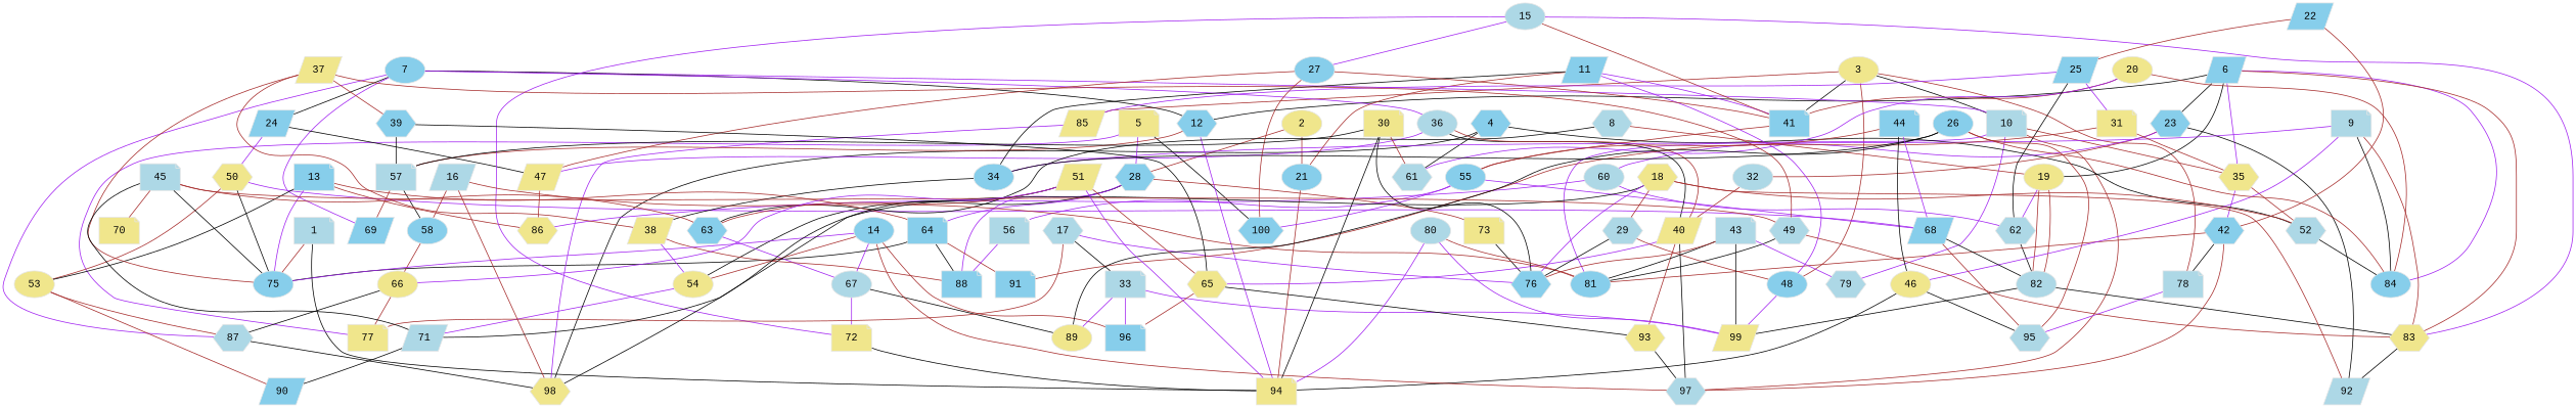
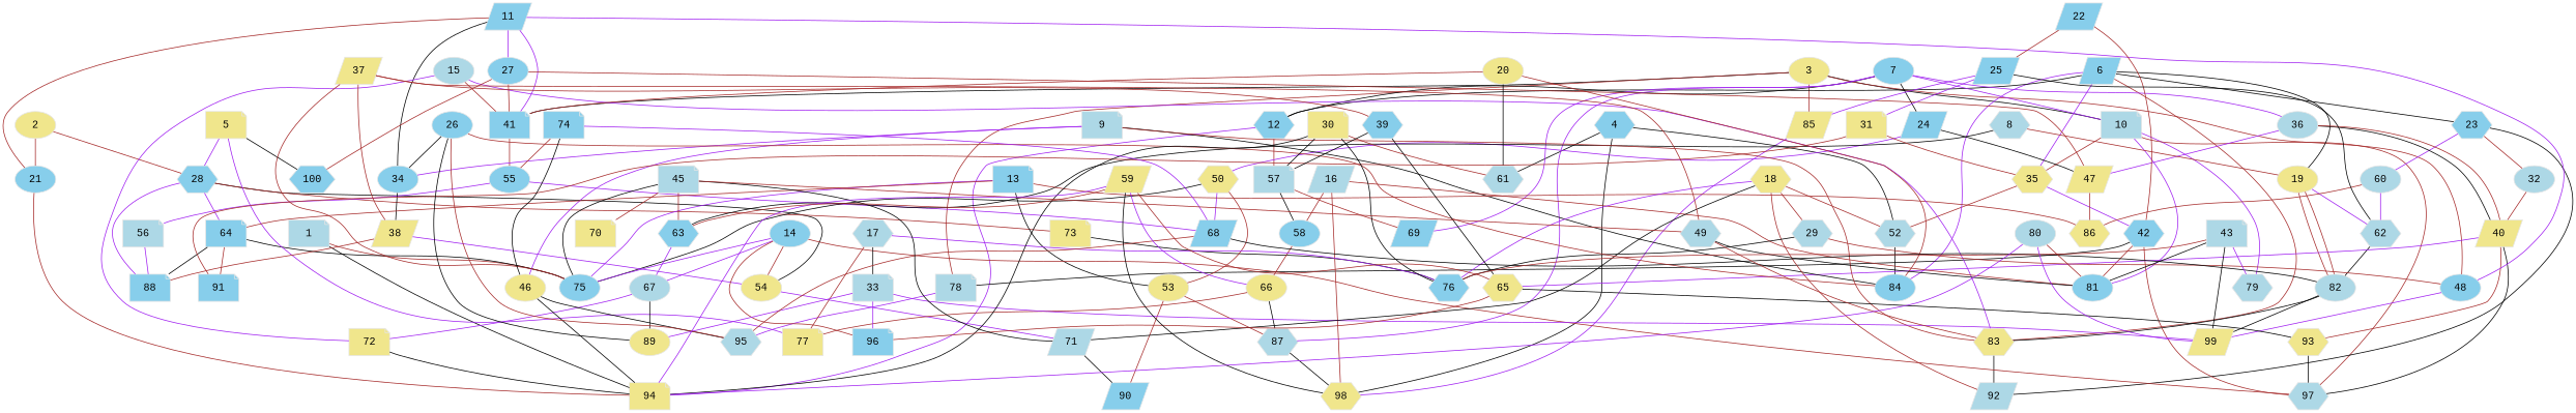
  graph {
    fontname="Liberation Mono"
    node [color=gray90 fillcolor=skyblue fontname="Liberation Mono" shape=ellipse style=filled]
    edge [color=brown fontname="Liberation Mono"]
    1 [fillcolor=lightblue shape=note]
    75
    94 [fillcolor=khaki shape=note]
    2 [fillcolor=khaki]
    21
    28 [shape=hexagon]
    64 [shape=note]
    54 [fillcolor=khaki]
    73 [fillcolor=khaki shape=note]
    88 [shape=note]
    3 [fillcolor=khaki]
    10 [fillcolor=lightblue shape=note]
    41 [shape=note]
    48
    78 [fillcolor=lightblue shape=note]
    85 [fillcolor=khaki shape=parallelogram]
    35 [fillcolor=khaki shape=hexagon]
    79 [fillcolor=lightblue shape=hexagon]
    81
    97 [fillcolor=lightblue shape=hexagon]
    55
    99 [fillcolor=khaki shape=parallelogram]
    95 [fillcolor=lightblue shape=hexagon]
    98 [fillcolor=khaki shape=hexagon]
    4 [shape=hexagon]
    52 [fillcolor=lightblue shape=hexagon]
    61 [fillcolor=lightblue shape=hexagon]
    84
    5 [fillcolor=khaki shape=note]
    77 [fillcolor=khaki shape=note]
    100 [shape=hexagon]
    89 [fillcolor=khaki]
    6 [shape=parallelogram]
    12 [shape=hexagon]
    19 [fillcolor=khaki]
    23 [shape=hexagon]
    83 [fillcolor=khaki shape=hexagon]
    57 [fillcolor=lightblue shape=note]
    62 [fillcolor=lightblue shape=hexagon]
    82 [fillcolor=lightblue]
    92 [fillcolor=lightblue shape=parallelogram]
    32 [fillcolor=lightblue]
    60 [fillcolor=lightblue]
    42 [shape=hexagon]
    7
    24 [shape=parallelogram]
    36 [fillcolor=lightblue]
    69 [shape=parallelogram]
    87 [fillcolor=lightblue shape=hexagon]
    47 [fillcolor=khaki shape=parallelogram]
    50 [fillcolor=khaki shape=hexagon]
    40 [fillcolor=khaki shape=parallelogram]
    8 [fillcolor=lightblue shape=hexagon]
    63 [shape=hexagon]
    67 [fillcolor=lightblue]
    9 [fillcolor=lightblue shape=note]
    34
    46 [fillcolor=khaki]
    38 [fillcolor=khaki shape=parallelogram]
    11 [shape=parallelogram]
    58
    13 [shape=note]
    53 [fillcolor=khaki]
    86 [fillcolor=khaki shape=hexagon]
    90 [shape=parallelogram]
    91 [shape=note]
    14
    96 [shape=note]
    71 [fillcolor=lightblue shape=parallelogram]
    72 [fillcolor=khaki shape=note]
    15 [fillcolor=lightblue]
    27
    16 [fillcolor=lightblue shape=parallelogram]
    66 [fillcolor=khaki]
    17 [fillcolor=lightblue shape=hexagon]
    33 [fillcolor=lightblue shape=note]
    76 [shape=hexagon]
    18 [fillcolor=khaki shape=hexagon]
    29 [fillcolor=lightblue shape=hexagon]
    20 [fillcolor=khaki]
    22 [shape=parallelogram]
    25 [shape=parallelogram]
    31 [fillcolor=khaki shape=note]
    68 [shape=parallelogram]
    26
    30 [fillcolor=khaki shape=note]
    65 [fillcolor=khaki shape=hexagon]
    93 [fillcolor=khaki shape=hexagon]
    37 [fillcolor=khaki shape=parallelogram]
    39 [shape=hexagon]
    49 [fillcolor=lightblue shape=hexagon]
    56 [fillcolor=lightblue shape=note]
    43 [fillcolor=lightblue shape=note]
-   44 [shape=note]
+   44 [shape=note label=74]
    45 [fillcolor=lightblue shape=note]
    70 [fillcolor=khaki shape=note]
-   59 [fillcolor=khaki shape=parallelogram label=51]
+   59 [fillcolor=khaki shape=parallelogram]
    80 [fillcolor=lightblue]
    1 -- 75
    1 -- 94 [color=black]
    2 -- 21
    2 -- 28
    21 -- 94
    28 -- 64 [color=purple]
    28 -- 54 [color=black]
    28 -- 73
    28 -- 88 [color=purple]
    64 -- 75 [color=black]
    64 -- 88 [color=black]
    64 -- 91
    54 -- 71 [color=purple]
    73 -- 76 [color=black]
    3 -- 10 [color=black]
    3 -- 41 [color=black]
    3 -- 48
    3 -- 78
    3 -- 85
    10 -- 35
    10 -- 79 [color=purple]
    10 -- 81 [color=purple]
    10 -- 97
    41 -- 55
    48 -- 99 [color=purple]
    78 -- 95 [color=purple]
    85 -- 98 [color=purple]
    35 -- 52
    35 -- 42 [color=purple]
-   55 -- 100 [color=purple]
    55 -- 68 [color=purple]
    55 -- 56 [color=purple]
    4 -- 98 [color=black]
    4 -- 52 [color=black]
    4 -- 61 [color=black]
    52 -- 84 [color=black]
    5 -- 28 [color=purple]
    5 -- 77 [color=purple]
    5 -- 100 [color=black]
    6 -- 35 [color=purple]
    6 -- 84 [color=purple]
    6 -- 12 [color=black]
    6 -- 19 [color=black]
    6 -- 23 [color=black]
    6 -- 83
    12 -- 94 [color=purple]
    12 -- 57
    19 -- 62 [color=purple]
    19 -- 82
    19 -- 82
    23 -- 92 [color=black]
    23 -- 32
    23 -- 60 [color=purple]
    83 -- 92 [color=black]
    57 -- 69
    57 -- 58 [color=black]
    62 -- 82 [color=black]
    82 -- 99 [color=black]
    82 -- 83 [color=black]
    32 -- 40
    60 -- 62 [color=purple]
-   60 -- 86 [color=purple]
+   60 -- 86
    42 -- 78 [color=black]
    42 -- 81
    42 -- 97
    7 -- 10 [color=purple]
    7 -- 12 [color=black]
    7 -- 24 [color=black]
    7 -- 36 [color=purple]
    7 -- 69 [color=purple]
    7 -- 87 [color=purple]
    24 -- 47 [color=black]
    24 -- 50 [color=purple]
    36 -- 47 [color=purple]
    36 -- 40 [color=black]
    36 -- 40
    87 -- 98 [color=black]
    47 -- 86
    50 -- 75 [color=black]
    50 -- 53
    50 -- 68 [color=purple]
    40 -- 97 [color=black]
    40 -- 65 [color=purple]
    40 -- 93
    8 -- 19
    8 -- 63 [color=black]
    63 -- 67 [color=purple]
    67 -- 89 [color=black]
    67 -- 72 [color=purple]
    9 -- 84 [color=black]
    9 -- 83
    9 -- 34 [color=purple]
    9 -- 46 [color=purple]
    34 -- 38 [color=black]
    46 -- 94 [color=black]
    46 -- 95 [color=black]
    38 -- 54 [color=purple]
    38 -- 88
    11 -- 21
    11 -- 41 [color=purple]
    11 -- 48 [color=purple]
    11 -- 34 [color=black]
    58 -- 66
    13 -- 75 [color=purple]
    13 -- 64
    13 -- 53 [color=black]
    13 -- 86
    53 -- 87
    53 -- 90
    14 -- 75 [color=purple]
    14 -- 54
    14 -- 97
    14 -- 67 [color=purple]
    14 -- 96
    71 -- 90 [color=black]
    72 -- 94 [color=black]
    15 -- 41
    15 -- 83 [color=purple]
    15 -- 72 [color=purple]
-   15 -- 27 [color=purple]
+   11 -- 27 [color=purple]
    27 -- 41
    27 -- 100
    27 -- 47
    16 -- 81
    16 -- 98
    16 -- 58
    66 -- 77
    66 -- 87 [color=black]
    17 -- 77
    17 -- 33 [color=black]
    17 -- 76 [color=purple]
    33 -- 99 [color=purple]
    33 -- 89 [color=purple]
    33 -- 96 [color=purple]
    18 -- 52
    18 -- 92
    18 -- 71 [color=black]
    18 -- 76 [color=purple]
    18 -- 29
    29 -- 48
    29 -- 76 [color=black]
    20 -- 41
-   20 -- 61 [color=purple]
+   20 -- 61 [color=black]
    20 -- 84
    22 -- 42
    22 -- 25
    25 -- 85 [color=purple]
    25 -- 62 [color=black]
    25 -- 31 [color=purple]
    31 -- 35
    31 -- 91
    68 -- 95
    68 -- 82 [color=black]
    26 -- 95
    26 -- 84
    26 -- 89 [color=black]
    26 -- 34 [color=black]
    30 -- 94 [color=black]
    30 -- 61
    30 -- 57 [color=black]
    30 -- 76 [color=black]
    65 -- 96
    65 -- 93 [color=black]
    93 -- 97 [color=black]
    37 -- 75
    37 -- 38
    37 -- 39
    37 -- 49
    39 -- 57 [color=black]
    39 -- 65 [color=black]
    49 -- 81 [color=black]
    49 -- 83
    56 -- 88 [color=purple]
    43 -- 79 [color=purple]
    43 -- 81 [color=black]
    43 -- 99 [color=black]
    43 -- 76
    44 -- 55
    44 -- 46 [color=black]
    44 -- 68 [color=purple]
    45 -- 75 [color=black]
    45 -- 63
    45 -- 71 [color=black]
    45 -- 49
    45 -- 70
    59 -- 94 [color=purple]
    59 -- 98 [color=black]
    59 -- 63
    59 -- 66 [color=purple]
    59 -- 65
    80 -- 94 [color=purple]
    80 -- 81
    80 -- 99 [color=purple]
  }
